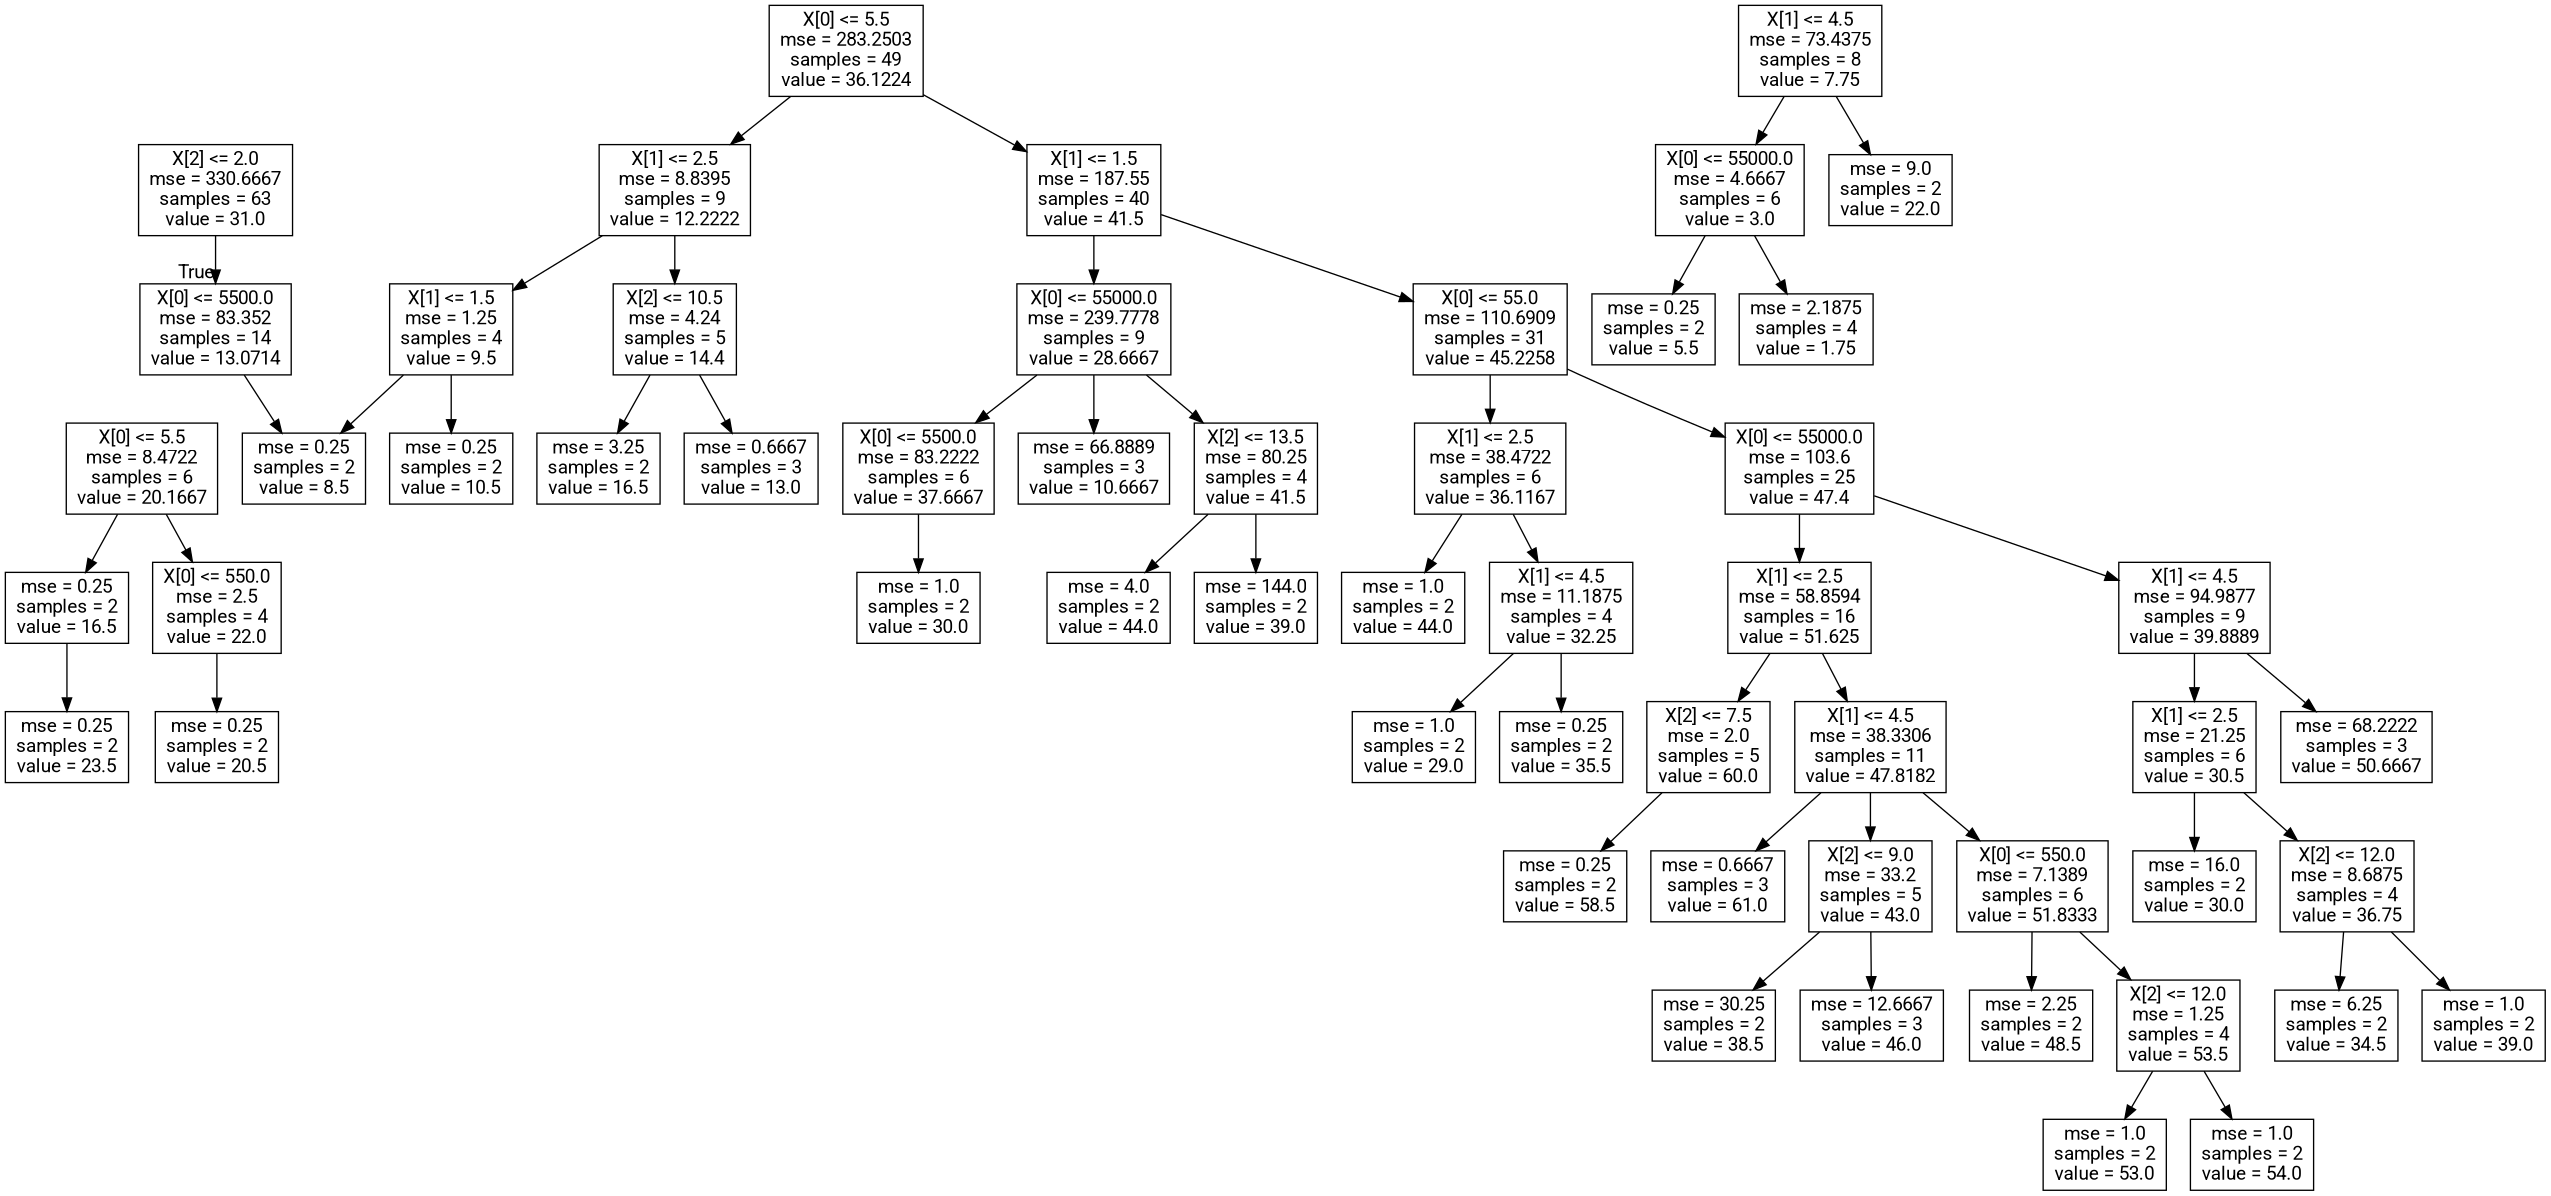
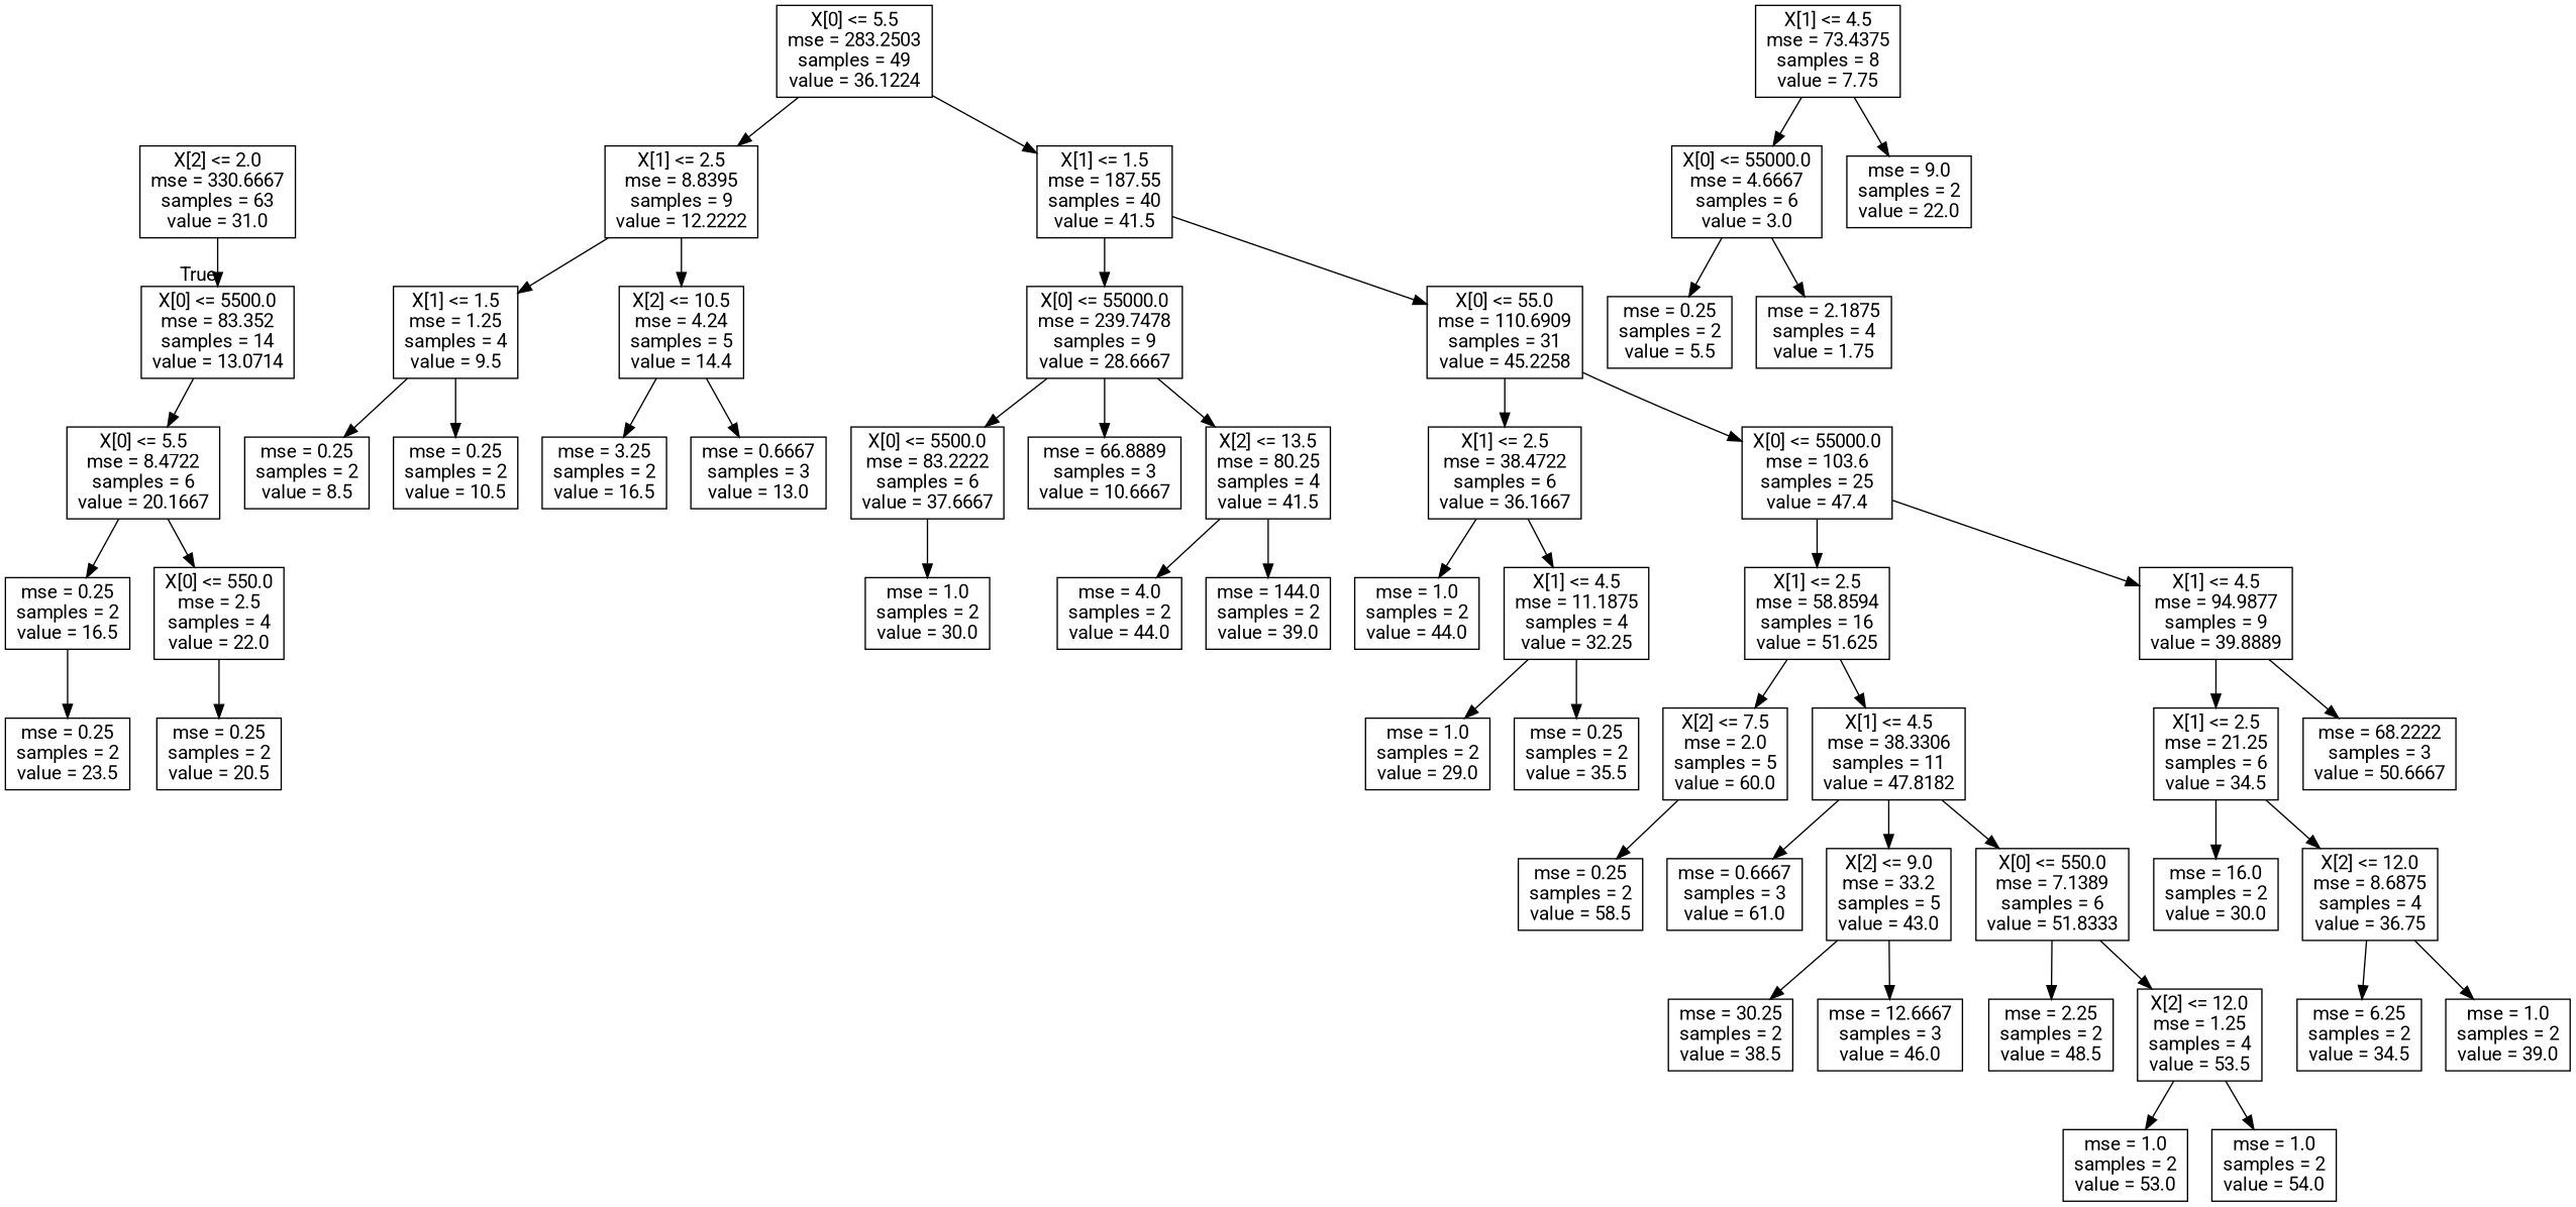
  digraph {
    fontname=Roboto
    node [fontname=Roboto shape=box]
    edge [fontname=Roboto]
    n1 [label="X[2] <= 2.0\nmse = 330.6667\nsamples = 63\nvalue = 31.0"]
    n2 [label="X[0] <= 5500.0\nmse = 83.352\nsamples = 14\nvalue = 13.0714"]
    n3 [label="X[0] <= 5.5\nmse = 8.4722\nsamples = 6\nvalue = 20.1667"]
    n4 [label="X[0] <= 5.5\nmse = 283.2503\nsamples = 49\nvalue = 36.1224"]
    n5 [label="X[1] <= 2.5\nmse = 8.8395\nsamples = 9\nvalue = 12.2222"]
    n6 [label="X[1] <= 1.5\nmse = 187.55\nsamples = 40\nvalue = 41.5"]
    n7 [label="mse = 0.25\nsamples = 2\nvalue = 16.5"]
    n8 [label="X[0] <= 550.0\nmse = 2.5\nsamples = 4\nvalue = 22.0"]
    n9 [label="X[1] <= 4.5\nmse = 73.4375\nsamples = 8\nvalue = 7.75"]
    n10 [label="X[0] <= 55000.0\nmse = 4.6667\nsamples = 6\nvalue = 3.0"]
    n11 [label="mse = 9.0\nsamples = 2\nvalue = 22.0"]
    n12 [label="mse = 0.25\nsamples = 2\nvalue = 23.5"]
    n13 [label="mse = 0.25\nsamples = 2\nvalue = 20.5"]
    n14 [label="mse = 0.25\nsamples = 2\nvalue = 5.5"]
    n15 [label="mse = 2.1875\nsamples = 4\nvalue = 1.75"]
    n16 [label="X[1] <= 1.5\nmse = 1.25\nsamples = 4\nvalue = 9.5"]
    n17 [label="X[2] <= 10.5\nmse = 4.24\nsamples = 5\nvalue = 14.4"]
-   n18 [label="X[0] <= 55000.0\nmse = 239.7778\nsamples = 9\nvalue = 28.6667"]
+   n18 [label="X[0] <= 55000.0\nmse = 239.7478\nsamples = 9\nvalue = 28.6667"]
    n19 [label="X[0] <= 55.0\nmse = 110.6909\nsamples = 31\nvalue = 45.2258"]
    n20 [label="mse = 0.25\nsamples = 2\nvalue = 8.5"]
    n21 [label="mse = 0.25\nsamples = 2\nvalue = 10.5"]
    n22 [label="mse = 3.25\nsamples = 2\nvalue = 16.5"]
    n23 [label="mse = 0.6667\nsamples = 3\nvalue = 13.0"]
    n24 [label="X[0] <= 5500.0\nmse = 83.2222\nsamples = 6\nvalue = 37.6667"]
    n25 [label="mse = 66.8889\nsamples = 3\nvalue = 10.6667"]
    n26 [label="X[2] <= 13.5\nmse = 80.25\nsamples = 4\nvalue = 41.5"]
-   n27 [label="X[1] <= 2.5\nmse = 38.4722\nsamples = 6\nvalue = 36.1167"]
+   n27 [label="X[1] <= 2.5\nmse = 38.4722\nsamples = 6\nvalue = 36.1667"]
    n28 [label="X[0] <= 55000.0\nmse = 103.6\nsamples = 25\nvalue = 47.4"]
    n29 [label="mse = 1.0\nsamples = 2\nvalue = 30.0"]
    n30 [label="mse = 4.0\nsamples = 2\nvalue = 44.0"]
    n31 [label="mse = 144.0\nsamples = 2\nvalue = 39.0"]
    n32 [label="mse = 1.0\nsamples = 2\nvalue = 44.0"]
    n33 [label="X[1] <= 4.5\nmse = 11.1875\nsamples = 4\nvalue = 32.25"]
    n34 [label="X[1] <= 2.5\nmse = 58.8594\nsamples = 16\nvalue = 51.625"]
    n35 [label="X[1] <= 4.5\nmse = 94.9877\nsamples = 9\nvalue = 39.8889"]
    n36 [label="mse = 1.0\nsamples = 2\nvalue = 29.0"]
    n37 [label="mse = 0.25\nsamples = 2\nvalue = 35.5"]
    n38 [label="X[2] <= 7.5\nmse = 2.0\nsamples = 5\nvalue = 60.0"]
    n39 [label="X[1] <= 4.5\nmse = 38.3306\nsamples = 11\nvalue = 47.8182"]
-   n40 [label="X[1] <= 2.5\nmse = 21.25\nsamples = 6\nvalue = 30.5"]
+   n40 [label="X[1] <= 2.5\nmse = 21.25\nsamples = 6\nvalue = 34.5"]
    n41 [label="mse = 68.2222\nsamples = 3\nvalue = 50.6667"]
    n42 [label="mse = 0.25\nsamples = 2\nvalue = 58.5"]
    n43 [label="mse = 0.6667\nsamples = 3\nvalue = 61.0"]
    n44 [label="X[2] <= 9.0\nmse = 33.2\nsamples = 5\nvalue = 43.0"]
    n45 [label="X[0] <= 550.0\nmse = 7.1389\nsamples = 6\nvalue = 51.8333"]
    n46 [label="mse = 30.25\nsamples = 2\nvalue = 38.5"]
    n47 [label="mse = 12.6667\nsamples = 3\nvalue = 46.0"]
    n48 [label="mse = 2.25\nsamples = 2\nvalue = 48.5"]
    n49 [label="X[2] <= 12.0\nmse = 1.25\nsamples = 4\nvalue = 53.5"]
    n50 [label="mse = 1.0\nsamples = 2\nvalue = 53.0"]
    n51 [label="mse = 1.0\nsamples = 2\nvalue = 54.0"]
    n52 [label="mse = 16.0\nsamples = 2\nvalue = 30.0"]
    n53 [label="X[2] <= 12.0\nmse = 8.6875\nsamples = 4\nvalue = 36.75"]
    n54 [label="mse = 6.25\nsamples = 2\nvalue = 34.5"]
    n55 [label="mse = 1.0\nsamples = 2\nvalue = 39.0"]
    n1 -> n2 [headlabel=True labelangle=45 labeldistance=2.5]
-   n2 -> n20
+   n2 -> n3
    n3 -> n7
    n3 -> n8
    n4 -> n5
    n4 -> n6
    n5 -> n16
    n5 -> n17
    n6 -> n18
    n6 -> n19
    n7 -> n12
    n8 -> n13
    n9 -> n10
    n9 -> n11
    n10 -> n14
    n10 -> n15
    n16 -> n20
    n16 -> n21
    n17 -> n22
    n17 -> n23
    n18 -> n24
    n18 -> n25
    n18 -> n26
    n19 -> n27
    n19 -> n28
    n24 -> n29
    n26 -> n30
    n26 -> n31
    n27 -> n32
    n27 -> n33
    n28 -> n34
    n28 -> n35
    n33 -> n36
    n33 -> n37
    n34 -> n38
    n34 -> n39
    n35 -> n40
    n35 -> n41
    n38 -> n42
    n39 -> n43
    n39 -> n44
    n39 -> n45
    n40 -> n52
    n40 -> n53
    n44 -> n46
    n44 -> n47
    n45 -> n48
    n45 -> n49
    n49 -> n50
    n49 -> n51
    n53 -> n54
    n53 -> n55
  }
